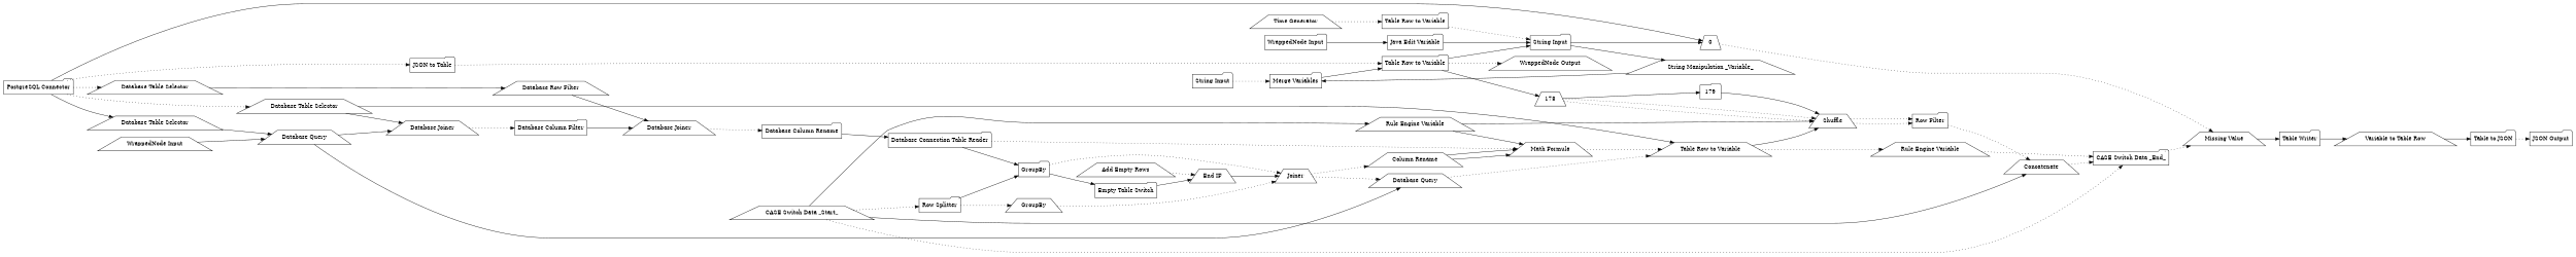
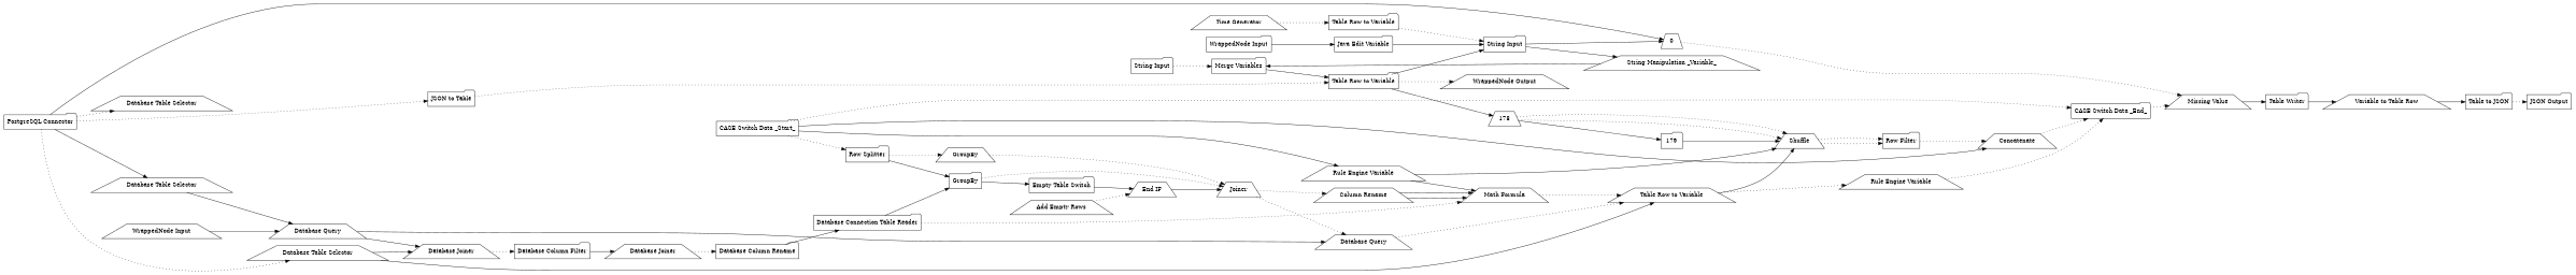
  digraph {
    rankdir=LR
    node [shape=trapezium]
    edge [style=solid]
    n1 [label="String Input" shape=folder]
    n2 [label="Merge Variables" shape=folder]
    n3 [label="Table Row to Variable" shape=folder]
    n4 [label="String Manipulation _Variable_"]
    n5 [label="WrappedNode Output"]
    n6 [label="String Input" shape=folder]
    178
    0
    n9 [label=Shuffle]
    179 [shape=folder]
    n11 [label="WrappedNode Input" shape=folder]
    n12 [label="Java Edit Variable" shape=folder]
    n13 [label="Missing Value"]
    n14 [label="Time Generator"]
    n15 [label="Table Row to Variable" shape=folder]
    n16 [label="PostgreSQL Connector" shape=folder]
    n17 [label="JSON to Table" shape=folder]
    n18 [label="Database Table Selector"]
    n19 [label="Database Table Selector"]
    n20 [label="Database Table Selector"]
    n21 [label="Database Query"]
    n22 [label="Database Joiner"]
    n23 [label="Table Row to Variable"]
-   n24 [label="Database Row Filter"]
    n25 [label="JSON Output" shape=folder]
    n26 [label="Table Writer" shape=folder]
    n27 [label="Variable to Table Row"]
    n28 [label="Table to JSON" shape=folder]
    n29 [label="Database Query"]
    n30 [label="Database Column Filter" shape=folder]
    n31 [label="Rule Engine Variable"]
    n32 [label="Database Joiner"]
    n33 [label="Database Connection Table Reader" shape=folder]
    n34 [label=GroupBy shape=folder]
    n35 [label="Math Formula"]
    n36 [label=Joiner]
    n37 [label="Empty Table Switch" shape=folder]
    n38 [label="Database Column Rename" shape=folder]
    n39 [label="Row Filter" shape=folder]
    n40 [label="WrappedNode Input"]
    n41 [label="Column Rename"]
    n42 [label="End IF"]
    n43 [label="CASE Switch Data _End_" shape=folder]
    n44 [label=Concatenate]
    n45 [label="Row Splitter" shape=folder]
    n46 [label=GroupBy]
    n47 [label="Add Empty Rows"]
-   n48 [label="CASE Switch Data _Start_"]
+   n48 [label="CASE Switch Data _Start_" shape=folder]
    n49 [label="Rule Engine Variable"]
    n1 -> n2 [style=dotted]
    n2 -> n3
    n3 -> n5 [style=dotted]
    n3 -> n6
    n3 -> 178
    n4 -> n2
    n6 -> n4
    n6 -> 0
    178 -> n9 [style=dotted]
    178 -> n9 [style=dotted]
    178 -> 179
    0 -> n13 [style=dotted]
    n9 -> n39 [style=dotted]
    n9 -> n39 [style=dotted]
    179 -> n9
    n11 -> n12
    n12 -> n6
    n13 -> n26
    n14 -> n15 [style=dotted]
    n15 -> n6 [style=dotted]
    n16 -> 0
    n16 -> n17 [style=dotted]
    n16 -> n18
    n16 -> n19 [style=dotted]
    n16 -> n20 [style=dotted]
    n17 -> n3 [style=dotted]
    n18 -> n21
    n19 -> n22
    n19 -> n23
-   n20 -> n24
    n21 -> n22
    n21 -> n29
    n22 -> n30 [style=dotted]
    n23 -> n9
    n23 -> n31 [style=dotted]
-   n24 -> n32
    n26 -> n27
    n27 -> n28
    n28 -> n25 [style=dotted]
    n29 -> n23 [style=dotted]
    n30 -> n32
    n31 -> n43 [style=dotted]
    n32 -> n38 [style=dotted]
    n33 -> n34
    n33 -> n35 [style=dotted]
    n34 -> n36 [style=dotted]
    n34 -> n37
    n35 -> n23 [style=dotted]
    n36 -> n29 [style=dotted]
    n36 -> n41 [style=dotted]
    n37 -> n42
    n38 -> n33
    n39 -> n44 [style=dotted]
    n40 -> n21
    n41 -> n35
    n41 -> n35
    n42 -> n36
    n43 -> n13 [style=dotted]
    n44 -> n43 [style=dotted]
    n45 -> n34
    n45 -> n46 [style=dotted]
    n46 -> n36 [style=dotted]
    n47 -> n42 [style=dotted]
    n48 -> n43 [style=dotted]
    n48 -> n44
    n48 -> n45 [style=dotted]
    n48 -> n49
    n49 -> n9
    n49 -> n35
  }
